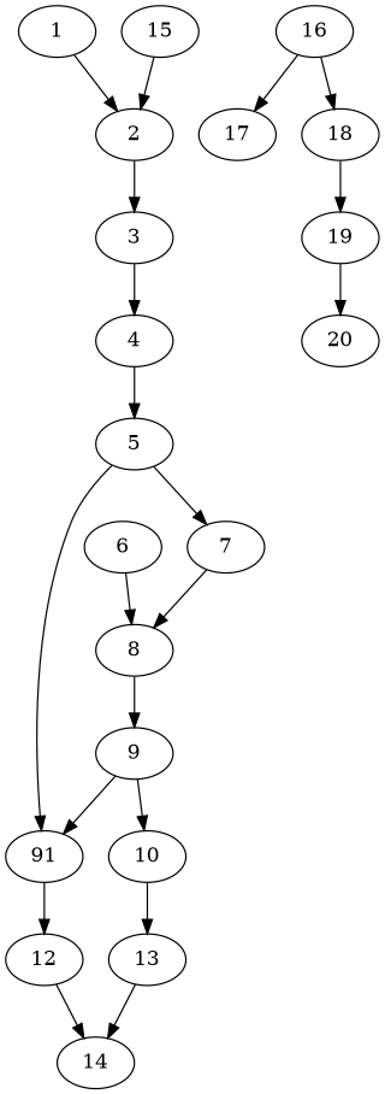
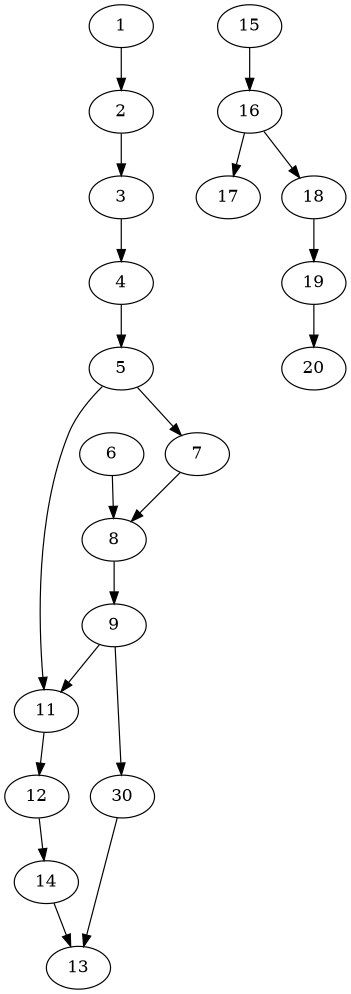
  digraph {
    node [alpha=0.18]
    1 [alpha=0.15 expect_size=49240064]
    2 [expect_size=49317888]
    3 [alpha=0.19 expect_size=13391872]
    4 [expect_size=49560576]
    5 [alpha=0.17 expect_size=14301184]
    7 [expect_size=6075392]
-   11 [alpha=0.09 expect_size=7372800 label=91]
+   11 [alpha=0.09 expect_size=7372800]
    6 [alpha=0.01 expect_size=33130496]
    8 [alpha=0.12 expect_size=21995520]
    9 [alpha=0.13 expect_size=14379008]
-   10 [alpha=0.17 expect_size=37070848]
+   10 [alpha=0.17 expect_size=37070848 label=30]
    13 [alpha=0.13 expect_size=37739520]
    12 [alpha=0.11 expect_size=42369024]
    14 [alpha=0.12 expect_size=36116480]
    15 [expect_size=31854592]
    16 [alpha=0.04 expect_size=25552896]
    17 [alpha=0.15 expect_size=27277312]
    18 [alpha=0.13 expect_size=22977536]
    19 [alpha=0.01 expect_size=51678208]
    20 [alpha=0.04 expect_size=36258816]
    1 -> 2
    2 -> 3
    3 -> 4
    4 -> 5
    5 -> 7
    5 -> 11
    7 -> 8
    11 -> 12
    6 -> 8
    8 -> 9
    9 -> 11
    9 -> 10
    10 -> 13
-   13 -> 14
+   14 -> 13
    12 -> 14
-   15 -> 2
+   15 -> 16
    16 -> 17
    16 -> 18
    18 -> 19
    19 -> 20
  }
